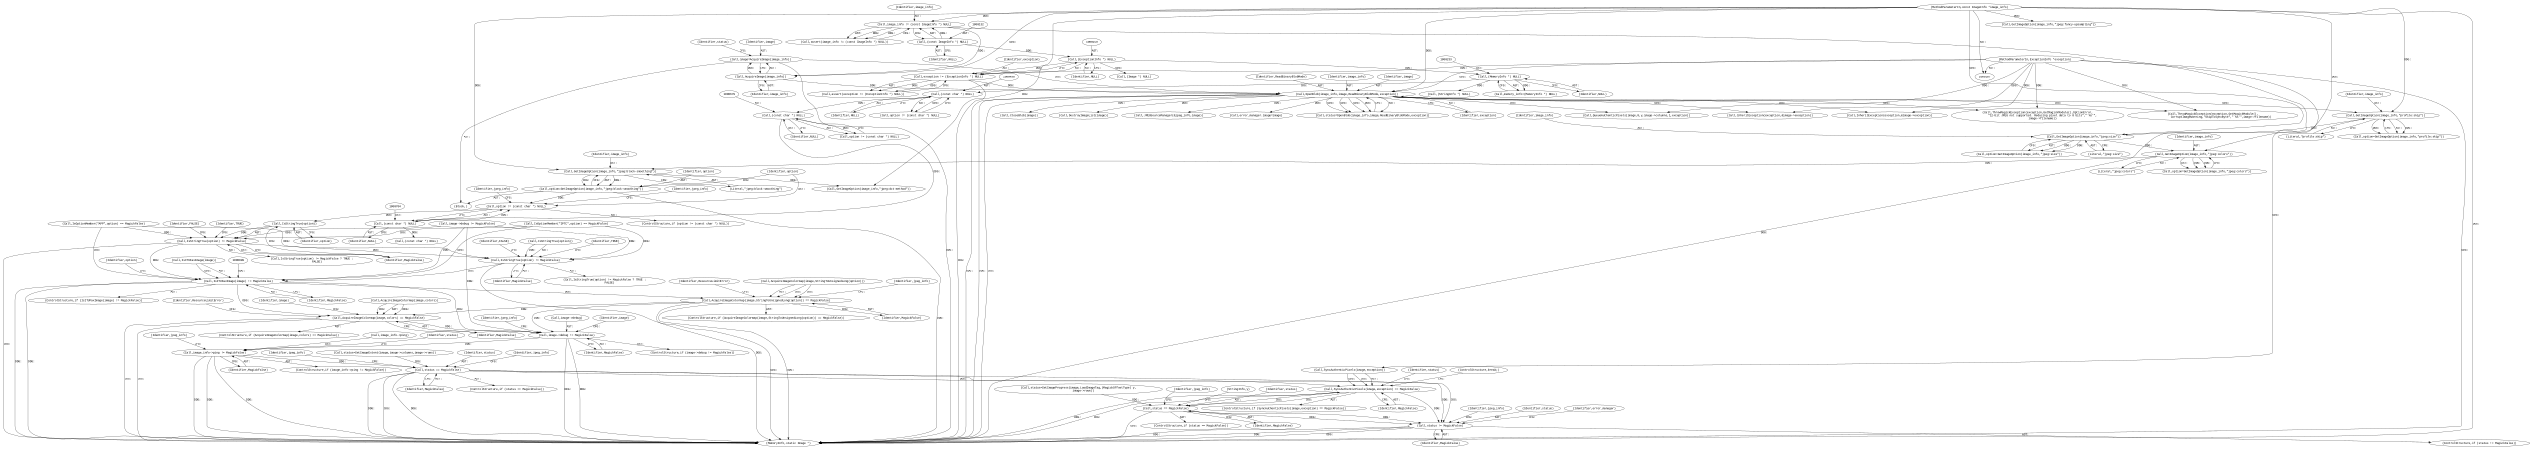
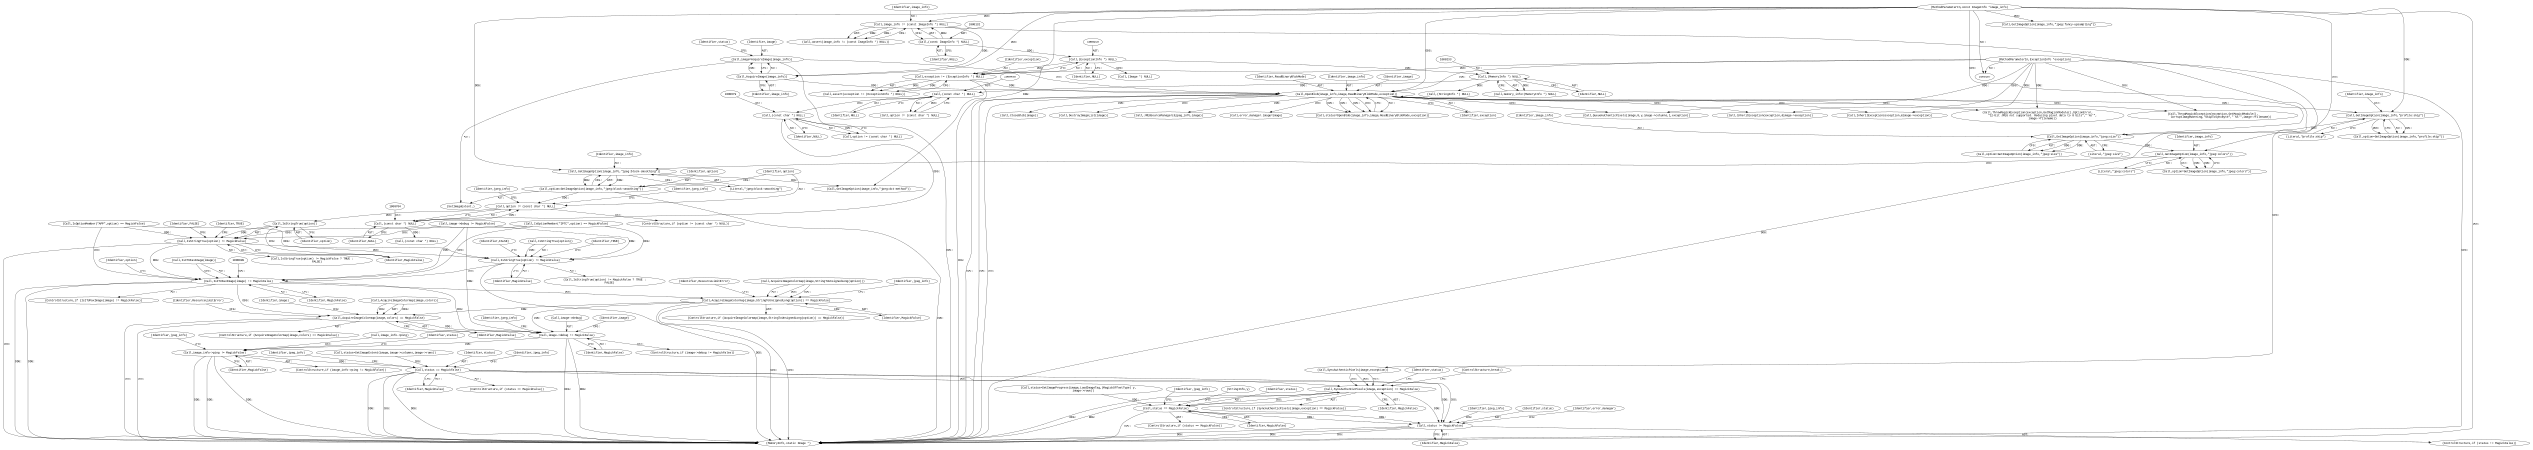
  digraph {
    fontname="Liberation Mono"
    node [fontname="Liberation Mono"]
    edge [fontname="Liberation Mono"]
    n1 [label="(Call,option != (const char *) NULL)"]
    n2 [label="(Call,(const char *) NULL)"]
    n3 [label="(Call,IsStringTrue(option))"]
    n4 [label="(ControlStructure,if (option != (const char *) NULL))"]
    n5 [label="(Identifier,NULL)"]
    n6 [label="(Call,(const char *) NULL)"]
    n7 [label="(Call,IsStringTrue(option) != MagickFalse)"]
    n8 [label="(Identifier,option)"]
    n9 [label="(Call,option=GetImageOption(image_info,\"jpeg:block-smoothing\"))"]
    n10 [label="(Call,GetImageOption(image_info,\"jpeg:block-smoothing\"))"]
    n11 [label="(MemoryInfo,static Image *)"]
-   n12 [label="(Block,)"]
+   n12 [label="(SetImageExtent,)"]
    n13 [label="(Literal,\"jpeg:block-smoothing\")"]
    n14 [label="(Call,GetImageOption(image_info,\"jpeg:dct-method\"))"]
    n15 [label="(Call,GetImageOption(image_info,\"jpeg:colors\"))"]
    n16 [label="(Literal,\"jpeg:colors\")"]
    n17 [label="(Call,option=GetImageOption(image_info,\"jpeg:colors\"))"]
    n18 [label="(Call,GetImageOption(image_info,\"jpeg:size\"))"]
    n19 [label="(Call,option=GetImageOption(image_info,\"jpeg:size\"))"]
    n20 [label="(Literal,\"jpeg:size\")"]
    n21 [label="(Call,GetImageOption(image_info,\"profile:skip\"))"]
    n22 [label="(Call,option=GetImageOption(image_info,\"profile:skip\"))"]
    n23 [label="(Literal,\"profile:skip\")"]
    n24 [label="(Call,OpenBlob(image_info,image,ReadBinaryBlobMode,exception))"]
    n25 [label="(Call,error_manager.image=image)"]
    n26 [label="(Call,status=OpenBlob(image_info,image,ReadBinaryBlobMode,exception))"]
    n27 [label="(Call,QueueAuthenticPixels(image,0,y,image->columns,1,exception))"]
    n28 [label="(Identifier,exception)"]
    n29 [label="(Call,ThrowMagickException(exception,GetMagickModule(),OptionError,\n      \"12-bit JPEG not supported. Reducing pixel data to 8 bits\",\"`%s'\",\n      image->filename))"]
    n30 [label="(Call,CloseBlob(image))"]
    n31 [label="(Call,DestroyImageList(image))"]
    n32 [label="(Call,ThrowMagickException(exception,GetMagickModule(),\n          CorruptImageWarning,\"SkipToSyncByte\",\"`%s'\",image->filename))"]
    n33 [label="(Call,JPEGSourceManager(&jpeg_info,image))"]
    n34 [label="(Call,InheritException(exception,&image->exception))"]
    n35 [label="(Call,InheritException(exception,&image->exception))"]
    n36 [label="(Call,AcquireImage(image_info))"]
    n37 [label="(Call,image=AcquireImage(image_info))"]
    n38 [label="(Identifier,image_info)"]
    n39 [label="(Call,image_info != (const ImageInfo *) NULL)"]
    n40 [label="(Call,(const ImageInfo *) NULL)"]
    n41 [label="(Call,assert(image_info != (const ImageInfo *) NULL))"]
    n42 [label="(Call,(ExceptionInfo *) NULL)"]
    n43 [label="(Identifier,NULL)"]
    n44 [label="(MethodParameterIn,const ImageInfo *image_info)"]
    n45 [label="(Call,GetImageOption(image_info,\"jpeg:fancy-upsampling\"))"]
    1000107
    n47 [label="(Call,exception != (ExceptionInfo *) NULL)"]
    n48 [label="(Call,(MemoryInfo *) NULL)"]
    n49 [label="(Call,(Image *) NULL)"]
    n50 [label="(Identifier,NULL)"]
    n51 [label="(Call,assert(exception != (ExceptionInfo *) NULL))"]
    n52 [label="(MethodParameterIn,ExceptionInfo *exception)"]
    n53 [label="(Call,SyncAuthenticPixels(image,exception))"]
    n54 [label="(Call,SyncAuthenticPixels(image,exception) == MagickFalse)"]
    n55 [label="(Call,(const char *) NULL)"]
    n56 [label="(Identifier,NULL)"]
    n57 [label="(Call,(StringInfo *) NULL)"]
    n58 [label="(Call,memory_info=(MemoryInfo *) NULL)"]
    n59 [label="(Call,(const char *) NULL)"]
    n60 [label="(Identifier,NULL)"]
    n61 [label="(Call,option != (const char *) NULL)"]
    n62 [label="(Identifier,NULL)"]
    n63 [label="(Call,option != (const char *) NULL)"]
    n64 [label="(Call,IsStringTrue(option) != MagickFalse)"]
    n65 [label="(Call,IsITUFaxImage(image) != MagickFalse)"]
    n66 [label="(Call,IsStringTrue(option) != MagickFalse ? TRUE :\n      FALSE)"]
    n67 [label="(Identifier,MagickFalse)"]
    n68 [label="(Identifier,MagickFalse)"]
    n69 [label="(Call,IsStringTrue(option) != MagickFalse ? TRUE :\n      FALSE)"]
    n70 [label="(Call,AcquireImageColormap(image,StringToUnsignedLong(option)) == MagickFalse)"]
    n71 [label="(Call,AcquireImageColormap(image,colors) == MagickFalse)"]
    n72 [label="(Call,image->debug != MagickFalse)"]
    n73 [label="(Identifier,MagickFalse)"]
    n74 [label="(ControlStructure,if (IsITUFaxImage(image) != MagickFalse))"]
    n75 [label="(ControlStructure,if (AcquireImageColormap(image,StringToUnsignedLong(option)) == MagickFalse))"]
    n76 [label="(Identifier,MagickFalse)"]
    n77 [label="(ControlStructure,if (AcquireImageColormap(image,colors) == MagickFalse))"]
    n78 [label="(Identifier,MagickFalse)"]
    n79 [label="(Call,image_info->ping != MagickFalse)"]
    n80 [label="(Identifier,MagickFalse)"]
    n81 [label="(ControlStructure,if (image->debug != MagickFalse))"]
    n82 [label="(Call,status == MagickFalse)"]
    n83 [label="(Identifier,MagickFalse)"]
    n84 [label="(ControlStructure,if (image_info->ping != MagickFalse))"]
    n85 [label="(Call,status != MagickFalse)"]
    n86 [label="(Identifier,MagickFalse)"]
    n87 [label="(ControlStructure,if (status == MagickFalse))"]
    n88 [label="(Call,status == MagickFalse)"]
    n89 [label="(ControlStructure,if (SyncAuthenticPixels(image,exception) == MagickFalse))"]
    n90 [label="(Identifier,MagickFalse)"]
    n91 [label="(ControlStructure,if (status != MagickFalse))"]
    n92 [label="(Identifier,MagickFalse)"]
    n93 [label="(ControlStructure,if (status == MagickFalse))"]
    n94 [label="(Identifier,MagickFalse)"]
    n95 [label="(Identifier,image_info)"]
    n96 [label="(Call,status=SetImageExtent(image,image->columns,image->rows))"]
    n97 [label="(Identifier,jpeg_info)"]
    n98 [label="(Identifier,jpeg_info)"]
    n99 [label="(StringInfo,y)"]
    n100 [label="(Identifier,status)"]
    n101 [label="(Call,image->debug)"]
    n102 [label="(Identifier,image)"]
    n103 [label="(Identifier,status)"]
    n104 [label="(Identifier,TRUE)"]
    n105 [label="(Identifier,jpeg_info)"]
    n106 [label="(Call,IsStringTrue(option))"]
    n107 [label="(Identifier,option)"]
    n108 [label="(Identifier,image)"]
    n109 [label="(Call,IsOptionMember(\"IPTC\",option) == MagickFalse)"]
    n110 [label="(Identifier,ReadBinaryBlobMode)"]
    n111 [label="(Identifier,FALSE)"]
    n112 [label="(Identifier,ResourceLimitError)"]
    n113 [label="(Identifier,ResourceLimitError)"]
    n114 [label="(Call,AcquireImageColormap(image,StringToUnsignedLong(option)))"]
    n115 [label="(Identifier,status)"]
    n116 [label="(Identifier,image_info)"]
    n117 [label="(Identifier,image_info)"]
    n118 [label="(Identifier,image)"]
    n119 [label="(Identifier,jpeg_info)"]
    n120 [label="(Call,image_info->ping)"]
    n121 [label="(Identifier,option)"]
    n122 [label="(Identifier,status)"]
    n123 [label="(Identifier,status)"]
    n124 [label="(Identifier,jpeg_info)"]
    n125 [label="(Identifier,image_info)"]
    n126 [label="(ControlStructure,break;)"]
    n127 [label="(Identifier,TRUE)"]
    n128 [label="(Call,IsOptionMember(\"APP\",option) == MagickFalse)"]
    n129 [label="(Identifier,jpeg_info)"]
    n130 [label="(Call,image->debug != MagickFalse)"]
    n131 [label="(Call,status=SetImageProgress(image,LoadImageTag,(MagickOffsetType) y,\n      image->rows))"]
    n132 [label="(Identifier,jpeg_info)"]
    n133 [label="(Call,AcquireImageColormap(image,colors))"]
    n134 [label="(Call,IsITUFaxImage(image))"]
    n135 [label="(Identifier,exception)"]
    n136 [label="(Identifier,image_info)"]
    n137 [label="(Identifier,jpeg_info)"]
    n138 [label="(Identifier,jpeg_info)"]
    n139 [label="(Identifier,image)"]
    n140 [label="(Identifier,error_manager)"]
    n141 [label="(Identifier,FALSE)"]
    n142 [label="(Identifier,status)"]
    n143 [label="(Identifier,image_info)"]
    n144 [label="(Identifier,option)"]
    1000132
    1000159
    1000704
    1000679
    1000498
    1000233
    1000899
    n1 -> n2 [label="CFG: "]
    n1 -> n3 [label="DDG: "]
    n1 -> n4 [label="AST: "]
    n2 -> n1 [label="AST: "]
    n2 -> n1 [label="DDG: "]
    n2 -> n5 [label="CFG: "]
    n2 -> n6 [label="DDG: "]
    n3 -> n7 [label="AST: "]
    n3 -> n7 [label="DDG: "]
    n3 -> n8 [label="CFG: "]
    n5 -> n2 [label="AST: "]
    n7 -> n11 [label="DDG: "]
    n7 -> n64 [label="DDG: "]
    n7 -> n65 [label="DDG: "]
    n7 -> n66 [label="AST: "]
    n7 -> n67 [label="CFG: "]
    n8 -> n3 [label="AST: "]
    n9 -> n1 [label="DDG: "]
    n9 -> n10 [label="CFG: "]
    n9 -> n11 [label="DDG: "]
    n9 -> n12 [label="AST: "]
    n10 -> n9 [label="AST: "]
    n10 -> n9 [label="DDG: "]
    n10 -> n9 [label="DDG: "]
    n10 -> n13 [label="CFG: "]
    n10 -> n14 [label="DDG: "]
    n13 -> n10 [label="AST: "]
    n15 -> n10 [label="DDG: "]
    n15 -> n16 [label="CFG: "]
    n15 -> n17 [label="AST: "]
    n15 -> n17 [label="DDG: "]
    n15 -> n17 [label="DDG: "]
    n16 -> n15 [label="AST: "]
    n17 -> n15 [label="CFG: "]
    n18 -> n15 [label="DDG: "]
    n18 -> n19 [label="AST: "]
    n18 -> n19 [label="DDG: "]
    n18 -> n19 [label="DDG: "]
    n18 -> n20 [label="CFG: "]
    n19 -> n18 [label="CFG: "]
    n20 -> n18 [label="AST: "]
    n21 -> n18 [label="DDG: "]
    n21 -> n22 [label="AST: "]
    n21 -> n22 [label="DDG: "]
    n21 -> n22 [label="DDG: "]
    n21 -> n23 [label="CFG: "]
    n22 -> n21 [label="CFG: "]
    n23 -> n21 [label="AST: "]
    n24 -> n11 [label="DDG: "]
    n24 -> n11 [label="DDG: "]
    n24 -> n11 [label="DDG: "]
    n24 -> n21 [label="DDG: "]
    n24 -> n25 [label="DDG: "]
    n24 -> n26 [label="AST: "]
    n24 -> n26 [label="DDG: "]
    n24 -> n26 [label="DDG: "]
    n24 -> n26 [label="DDG: "]
    n24 -> n26 [label="DDG: "]
    n24 -> n27 [label="DDG: "]
    n24 -> n28 [label="CFG: "]
    n24 -> n29 [label="DDG: "]
    n24 -> n30 [label="DDG: "]
    n24 -> n31 [label="DDG: "]
    n24 -> n32 [label="DDG: "]
    n24 -> n33 [label="DDG: "]
    n24 -> n34 [label="DDG: "]
    n24 -> n35 [label="DDG: "]
    n26 -> n24 [label="CFG: "]
    n28 -> n24 [label="AST: "]
    n36 -> n24 [label="DDG: "]
    n36 -> n37 [label="AST: "]
    n36 -> n37 [label="DDG: "]
    n36 -> n38 [label="CFG: "]
    n37 -> n11 [label="DDG: "]
    n37 -> n12 [label="AST: "]
    n37 -> n24 [label="DDG: "]
    n37 -> n36 [label="CFG: "]
    n38 -> n36 [label="AST: "]
    n39 -> n11 [label="DDG: "]
    n39 -> n36 [label="DDG: "]
    n39 -> n40 [label="CFG: "]
    n39 -> n41 [label="AST: "]
    n39 -> n41 [label="DDG: "]
    n39 -> n41 [label="DDG: "]
    n40 -> n39 [label="AST: "]
    n40 -> n39 [label="DDG: "]
    n40 -> n42 [label="DDG: "]
    n40 -> n43 [label="CFG: "]
    n41 -> n39 [label="CFG: "]
    n42 -> n47 [label="AST: "]
    n42 -> n47 [label="DDG: "]
    n42 -> n48 [label="DDG: "]
    n42 -> n49 [label="DDG: "]
    n42 -> n50 [label="CFG: "]
    n43 -> n40 [label="AST: "]
    n44 -> n10 [label="DDG: "]
    n44 -> n11 [label="DDG: "]
    n44 -> n14 [label="DDG: "]
    n44 -> n15 [label="DDG: "]
    n44 -> n18 [label="DDG: "]
    n44 -> n21 [label="DDG: "]
    n44 -> n24 [label="DDG: "]
    n44 -> n36 [label="DDG: "]
    n44 -> n39 [label="DDG: "]
    n44 -> n45 [label="DDG: "]
    n44 -> 1000107 [label="AST: "]
    n47 -> n11 [label="DDG: "]
    n47 -> n24 [label="DDG: "]
    n47 -> n42 [label="CFG: "]
    n47 -> n51 [label="AST: "]
    n47 -> n51 [label="DDG: "]
    n47 -> n51 [label="DDG: "]
    n48 -> n55 [label="DDG: "]
    n48 -> n56 [label="CFG: "]
    n48 -> n57 [label="DDG: "]
    n48 -> n58 [label="AST: "]
    n48 -> n58 [label="DDG: "]
    n50 -> n42 [label="AST: "]
    n51 -> n47 [label="CFG: "]
    n52 -> n11 [label="DDG: "]
    n52 -> n24 [label="DDG: "]
    n52 -> n27 [label="DDG: "]
    n52 -> n29 [label="DDG: "]
    n52 -> n32 [label="DDG: "]
    n52 -> n34 [label="DDG: "]
    n52 -> n35 [label="DDG: "]
    n52 -> 1000107 [label="AST: "]
    n52 -> n47 [label="DDG: "]
    n52 -> n53 [label="DDG: "]
    n53 -> n54 [label="AST: "]
    n53 -> n54 [label="DDG: "]
    n53 -> n54 [label="DDG: "]
    n54 -> n11 [label="DDG: "]
    n54 -> n11 [label="DDG: "]
    n54 -> n85 [label="DDG: "]
    n54 -> n88 [label="DDG: "]
    n54 -> n89 [label="AST: "]
    n54 -> n90 [label="CFG: "]
    n55 -> n59 [label="DDG: "]
    n55 -> n62 [label="CFG: "]
    n55 -> n63 [label="AST: "]
    n55 -> n63 [label="DDG: "]
    n56 -> n48 [label="AST: "]
    n58 -> n48 [label="CFG: "]
    n59 -> n2 [label="DDG: "]
    n59 -> n60 [label="CFG: "]
    n59 -> n61 [label="AST: "]
    n59 -> n61 [label="DDG: "]
    n60 -> n59 [label="AST: "]
    n61 -> n59 [label="CFG: "]
    n62 -> n55 [label="AST: "]
    n63 -> n55 [label="CFG: "]
    n64 -> n11 [label="DDG: "]
    n64 -> n65 [label="DDG: "]
    n64 -> n68 [label="CFG: "]
    n64 -> n69 [label="AST: "]
    n65 -> n11 [label="DDG: "]
    n65 -> n11 [label="DDG: "]
    n65 -> n70 [label="DDG: "]
    n65 -> n71 [label="DDG: "]
    n65 -> n72 [label="DDG: "]
    n65 -> n73 [label="CFG: "]
    n65 -> n74 [label="AST: "]
    n67 -> n3 [label="CFG: "]
    n67 -> n7 [label="AST: "]
    n68 -> n64 [label="AST: "]
    n70 -> n11 [label="DDG: "]
    n70 -> n11 [label="DDG: "]
    n70 -> n71 [label="DDG: "]
    n70 -> n72 [label="DDG: "]
    n70 -> n75 [label="AST: "]
    n70 -> n76 [label="CFG: "]
    n71 -> n11 [label="DDG: "]
    n71 -> n11 [label="DDG: "]
    n71 -> n72 [label="DDG: "]
    n71 -> n77 [label="AST: "]
    n71 -> n78 [label="CFG: "]
    n72 -> n11 [label="DDG: "]
    n72 -> n11 [label="DDG: "]
    n72 -> n79 [label="DDG: "]
    n72 -> n80 [label="CFG: "]
    n72 -> n81 [label="AST: "]
    n73 -> n65 [label="AST: "]
    n76 -> n70 [label="AST: "]
    n78 -> n71 [label="AST: "]
    n79 -> n11 [label="DDG: "]
    n79 -> n11 [label="DDG: "]
    n79 -> n11 [label="DDG: "]
    n79 -> n82 [label="DDG: "]
    n79 -> n83 [label="CFG: "]
    n79 -> n84 [label="AST: "]
    n80 -> n72 [label="AST: "]
    n82 -> n11 [label="DDG: "]
    n82 -> n11 [label="DDG: "]
    n82 -> n11 [label="DDG: "]
    n82 -> n54 [label="DDG: "]
    n82 -> n85 [label="DDG: "]
    n82 -> n85 [label="DDG: "]
    n82 -> n86 [label="CFG: "]
    n82 -> n87 [label="AST: "]
    n83 -> n79 [label="AST: "]
    n85 -> n11 [label="DDG: "]
    n85 -> n11 [label="DDG: "]
    n85 -> n11 [label="DDG: "]
    n85 -> n91 [label="AST: "]
    n85 -> n92 [label="CFG: "]
    n86 -> n82 [label="AST: "]
    n88 -> n11 [label="DDG: "]
    n88 -> n54 [label="DDG: "]
    n88 -> n85 [label="DDG: "]
    n88 -> n85 [label="DDG: "]
    n88 -> n93 [label="AST: "]
    n88 -> n94 [label="CFG: "]
    n90 -> n54 [label="AST: "]
    n92 -> n85 [label="AST: "]
    n94 -> n88 [label="AST: "]
    n95 -> n24 [label="AST: "]
    n96 -> n82 [label="DDG: "]
    n97 -> n1 [label="CFG: "]
    n98 -> n85 [label="CFG: "]
    n99 -> n88 [label="CFG: "]
    n100 -> n82 [label="AST: "]
    n101 -> n72 [label="AST: "]
    n102 -> n72 [label="CFG: "]
    n103 -> n88 [label="AST: "]
    n104 -> n64 [label="CFG: "]
    n105 -> n1 [label="CFG: "]
    n106 -> n64 [label="AST: "]
    n106 -> n64 [label="DDG: "]
    n107 -> n9 [label="AST: "]
    n108 -> n24 [label="AST: "]
    n109 -> n7 [label="DDG: "]
    n109 -> n64 [label="DDG: "]
    n109 -> n65 [label="DDG: "]
    n110 -> n24 [label="AST: "]
    n111 -> n64 [label="CFG: "]
    n112 -> n70 [label="CFG: "]
    n113 -> n71 [label="CFG: "]
    n114 -> n70 [label="AST: "]
    n114 -> n70 [label="DDG: "]
    n114 -> n70 [label="DDG: "]
    n115 -> n85 [label="AST: "]
    n116 -> n15 [label="AST: "]
    n117 -> n18 [label="AST: "]
    n118 -> n71 [label="CFG: "]
    n119 -> n72 [label="CFG: "]
    n120 -> n79 [label="AST: "]
    n121 -> n65 [label="CFG: "]
    n122 -> n79 [label="CFG: "]
    n123 -> n54 [label="CFG: "]
    n124 -> n82 [label="CFG: "]
    n125 -> n10 [label="AST: "]
    n126 -> n54 [label="CFG: "]
    n127 -> n7 [label="CFG: "]
    n128 -> n7 [label="DDG: "]
    n128 -> n64 [label="DDG: "]
    n128 -> n65 [label="DDG: "]
    n129 -> n82 [label="CFG: "]
    n130 -> n7 [label="DDG: "]
    n130 -> n64 [label="DDG: "]
    n130 -> n65 [label="DDG: "]
    n130 -> n72 [label="DDG: "]
    n131 -> n88 [label="DDG: "]
    n132 -> n70 [label="CFG: "]
    n133 -> n71 [label="AST: "]
    n133 -> n71 [label="DDG: "]
    n133 -> n71 [label="DDG: "]
    n134 -> n65 [label="AST: "]
    n134 -> n65 [label="DDG: "]
    n135 -> n47 [label="AST: "]
    n136 -> n21 [label="AST: "]
    n137 -> n79 [label="CFG: "]
    n138 -> n88 [label="CFG: "]
    n139 -> n37 [label="AST: "]
    n140 -> n85 [label="CFG: "]
    n141 -> n7 [label="CFG: "]
    n142 -> n37 [label="CFG: "]
    n143 -> n39 [label="AST: "]
    n144 -> n1 [label="AST: "]
    n144 -> n9 [label="CFG: "]
    1000132 -> n40 [label="AST: "]
    1000159 -> n42 [label="AST: "]
    1000704 -> n2 [label="AST: "]
    1000679 -> n59 [label="AST: "]
    1000498 -> n55 [label="AST: "]
    1000233 -> n48 [label="AST: "]
    1000899 -> n65 [label="DDG: "]
  }
